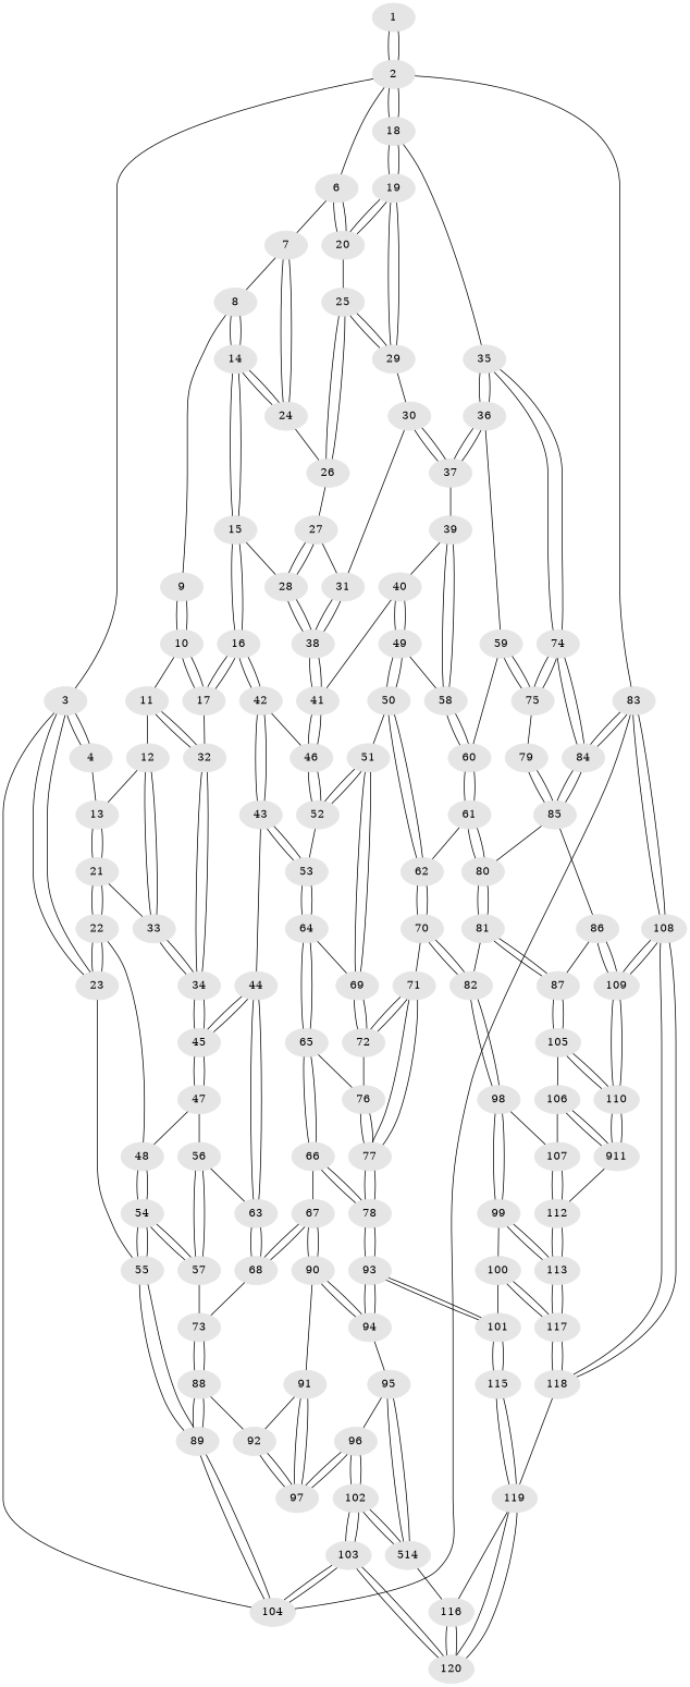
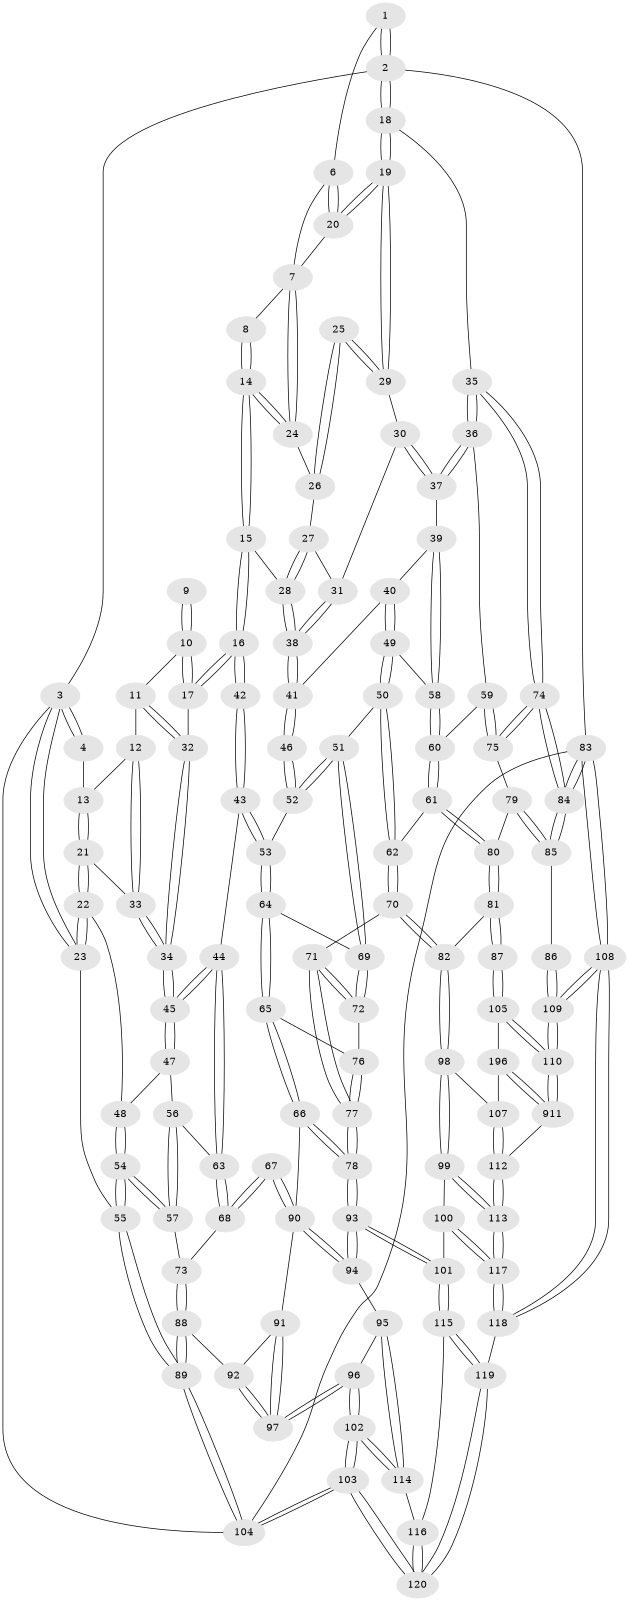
  graph {
    node [color=gray90 style=filled]
    1
    2
    6
    3
    18
    83
    7
    20
    4
    23
    104
    19
    35
    84
    108
    13
    55
    21
    9
    10
    8
    24
    25
    14
    26
    15
    11
    17
    12
    32
    33
    34
    22
    16
    28
    42
    38
    46
    43
    29
    36
    74
    30
    48
    54
    89
    27
    31
    41
    37
    39
    45
    47
    59
    75
    60
    40
    58
    49
    50
    52
    44
    53
    63
    64
    68
    56
    57
    51
    62
    69
    70
    72
    65
    73
    88
    61
    79
    80
    81
    71
    82
    66
    76
    67
    78
    77
    90
    93
    91
    94
    98
    92
    85
    101
    86
    87
    105
    99
    107
    109
    118
    110
-   106
+   106 [label=196]
    97
    95
    115
    96
-   114 [label=514]
+   114
    102
    116
    103
    100
    113
    112
    117
    119
    120
    n119 [label=911]
    1 -- 2
    1 -- 2
-   2 -- 6
+   1 -- 6
    2 -- 3
    2 -- 18
    2 -- 18
    2 -- 83
    6 -- 7
    6 -- 20
    6 -- 20
    3 -- 4
    3 -- 4
    3 -- 23
    3 -- 23
    3 -- 104
    18 -- 19
    18 -- 19
    18 -- 35
    83 -- 104
    83 -- 84
    83 -- 84
    83 -- 108
    83 -- 108
    7 -- 8
    7 -- 24
    7 -- 24
-   20 -- 25
+   20 -- 7
    4 -- 13
    23 -- 55
    19 -- 20
    19 -- 20
    19 -- 29
    19 -- 29
    35 -- 36
    35 -- 36
    35 -- 74
    35 -- 74
    84 -- 85
    84 -- 85
    108 -- 109
    108 -- 109
    108 -- 118
    108 -- 118
    13 -- 21
    13 -- 21
    55 -- 89
    55 -- 89
    21 -- 33
    21 -- 22
    21 -- 22
    9 -- 10
    9 -- 10
    10 -- 11
    10 -- 17
    10 -- 17
-   8 -- 9
    8 -- 14
    8 -- 14
    24 -- 26
    25 -- 26
    25 -- 26
    25 -- 29
    25 -- 29
    14 -- 24
    14 -- 24
    14 -- 15
    14 -- 15
    26 -- 27
    15 -- 16
    15 -- 16
    15 -- 28
    11 -- 12
    11 -- 32
    11 -- 32
    17 -- 32
    12 -- 13
    12 -- 33
    12 -- 33
    32 -- 34
    32 -- 34
    33 -- 34
    33 -- 34
    34 -- 45
    34 -- 45
    22 -- 23
    22 -- 23
    22 -- 48
    16 -- 17
    16 -- 17
    16 -- 42
    16 -- 42
    28 -- 38
    28 -- 38
-   42 -- 46
    42 -- 43
    42 -- 43
    38 -- 41
    38 -- 41
    46 -- 52
    46 -- 52
    43 -- 44
    43 -- 53
    43 -- 53
    29 -- 30
    36 -- 37
    36 -- 37
    36 -- 59
    74 -- 84
    74 -- 84
    74 -- 75
    74 -- 75
    30 -- 31
    30 -- 37
    30 -- 37
    48 -- 54
    48 -- 54
    54 -- 55
    54 -- 55
    54 -- 57
    54 -- 57
    89 -- 104
    89 -- 104
    27 -- 28
    27 -- 28
    27 -- 31
    31 -- 38
    31 -- 38
    41 -- 46
    41 -- 46
    37 -- 39
    39 -- 40
    39 -- 58
    39 -- 58
    45 -- 47
    45 -- 47
    47 -- 48
    47 -- 56
    59 -- 75
    59 -- 75
    59 -- 60
    75 -- 79
    60 -- 61
    60 -- 61
    40 -- 41
    40 -- 49
    40 -- 49
    58 -- 60
    58 -- 60
    49 -- 58
    49 -- 50
    49 -- 50
    50 -- 51
    50 -- 62
    50 -- 62
    52 -- 53
    44 -- 45
    44 -- 45
    44 -- 63
    44 -- 63
    53 -- 64
    53 -- 64
    63 -- 68
    63 -- 68
    64 -- 69
    64 -- 65
    64 -- 65
    68 -- 73
    56 -- 63
    56 -- 57
    56 -- 57
    57 -- 73
    51 -- 52
    51 -- 52
    51 -- 69
    51 -- 69
    62 -- 70
    62 -- 70
    69 -- 72
    69 -- 72
    70 -- 71
    70 -- 82
    70 -- 82
    72 -- 76
    65 -- 66
    65 -- 66
    65 -- 76
    73 -- 88
    73 -- 88
    88 -- 89
    88 -- 89
    88 -- 92
    61 -- 62
    61 -- 80
    61 -- 80
-   85 -- 80
+   79 -- 80
    79 -- 85
    79 -- 85
    80 -- 81
    80 -- 81
    81 -- 82
    81 -- 87
    81 -- 87
    71 -- 72
    71 -- 72
    71 -- 77
    71 -- 77
    82 -- 98
    82 -- 98
-   66 -- 67
+   66 -- 90
    66 -- 78
    66 -- 78
    76 -- 77
    76 -- 77
    67 -- 68
    67 -- 68
    67 -- 90
    67 -- 90
    78 -- 93
    78 -- 93
    77 -- 78
    77 -- 78
    90 -- 91
    90 -- 94
    90 -- 94
    93 -- 94
    93 -- 94
    93 -- 101
    93 -- 101
    91 -- 92
    91 -- 97
    91 -- 97
    94 -- 95
    98 -- 99
    98 -- 99
    98 -- 107
    92 -- 97
    92 -- 97
    85 -- 86
    101 -- 115
    101 -- 115
-   86 -- 87
    86 -- 109
    86 -- 109
    87 -- 105
    87 -- 105
    105 -- 110
    105 -- 110
    105 -- 106
    99 -- 100
    99 -- 113
    99 -- 113
    107 -- 112
    107 -- 112
    109 -- 110
    109 -- 110
    118 -- 119
    110 -- n119
    110 -- n119
    106 -- 107
    106 -- n119
    106 -- n119
    95 -- 96
    95 -- 114
    95 -- 114
-   119 -- 116
+   115 -- 116
    115 -- 119
    115 -- 119
    96 -- 97
    96 -- 97
    96 -- 102
    96 -- 102
    114 -- 116
    102 -- 114
    102 -- 114
    102 -- 103
    102 -- 103
    116 -- 120
    116 -- 120
    103 -- 104
    103 -- 104
    103 -- 120
    103 -- 120
    100 -- 101
    100 -- 117
    100 -- 117
    113 -- 117
    113 -- 117
    112 -- 113
    112 -- 113
    117 -- 118
    117 -- 118
    119 -- 120
    119 -- 120
    n119 -- 112
  }
